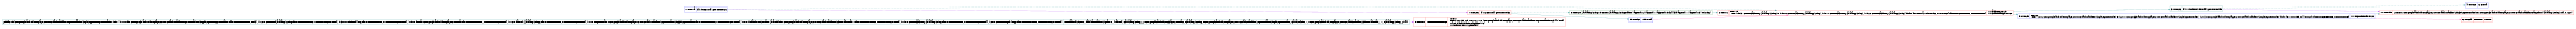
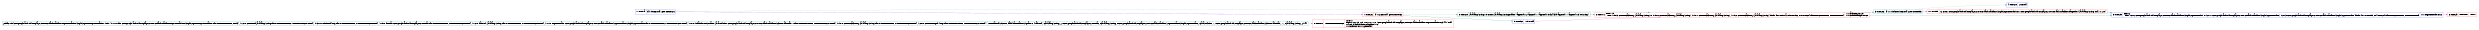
  digraph {
    fontname="DejaVu Serif"
    rankdir=LR
    node [color=red fontname="DejaVu Serif" shape=record]
    edge [color=teal fontname="DejaVu Serif"]
    n1 [label="{0\:\ 0x0000|MTH_ENTER_BLOCK\l|r2 = r11\lsuper(r12, r13, r15, r16, r17, r18, (com.google.android.exoplayer2.source.dash.manifest.Representation.C13441) null)\lr11.uri = android.net.Uri.parse(r16)\lr11.indexUri = r17.getIndex()\l}"]
    n2 [color=blue label="{1\:\ 0x001a|if (r19 == null) goto L_0x002c\l}"]
    n3 [label="{2\:\ 0x001c|PHI: r19 \l  PHI: (r19v3 'customCacheKey' java.lang.String) = (r19v0 'customCacheKey' java.lang.String), (r19v1 'customCacheKey' java.lang.String), (r19v2 'customCacheKey' java.lang.String) binds: [B:1:0x001a, B:9:0x0052, B:8:0x002e] A[DONT_GENERATE, DONT_INLINE]\l|r11.cacheKey = r19\lr11.contentLength = r20\l}"]
    n4 [label="{7\:\ 0x002c|if (r12 == null) goto L_0x0052\l}"]
    n5 [color=teal label="{3\:\ 0x0026|if (r11.indexUri == null) goto L_0x0055\l}"]
    n6 [color=blue label="{5\:\ 0x0029|PHI: r2 \l  PHI: (r2v12 com.google.android.exoplayer2.source.dash.manifest.SingleSegmentIndex) = (r2v11 com.google.android.exoplayer2.source.dash.manifest.SingleSegmentIndex), (r2v13 com.google.android.exoplayer2.source.dash.manifest.SingleSegmentIndex) binds: [B:10:0x0055, B:4:0x0028] A[DONT_GENERATE, DONT_INLINE]\l|r11.segmentIndex = r2\l}"]
    n7 [color=darkgreen label="{8\:\ 0x002e|java.lang.String r19 = new java.lang.StringBuilder().append(r12).append(\".\").append(r15.f2443id).append(\".\").append(r13).toString()\l}"]
    n8 [color=blue label="{9\:\ 0x0052|r19 = null\l}"]
    n9 [color=blue label="{4\:\ 0x0028|r2 = null\l}"]
    n10 [label="{10\:\ 0x0055|r2 = new com.google.android.exoplayer2.source.dash.manifest.SingleSegmentIndex(new com.google.android.exoplayer2.source.dash.manifest.RangedUri((java.lang.String) null, 0, r20))\l}"]
    n11 [label="{6\:\ 0x002b|RETURN\l|return\l}"]
    n12 [color=teal label="{public void com.google.android.exoplayer2.source.dash.manifest.Representation.SingleSegmentRepresentation.\<init\>((r11v0 'this' com.google.android.exoplayer2.source.dash.manifest.Representation$SingleSegmentRepresentation A[IMMUTABLE_TYPE, THIS]), (r12v0 'contentId' java.lang.String A[IMMUTABLE_TYPE, METHOD_ARGUMENT]), (r13v0 'revisionId' long A[IMMUTABLE_TYPE, METHOD_ARGUMENT]), (r15v0 'format' com.google.android.exoplayer2.Format A[IMMUTABLE_TYPE, METHOD_ARGUMENT]), (r16v0 'baseUrl' java.lang.String A[IMMUTABLE_TYPE, METHOD_ARGUMENT]), (r17v0 'segmentBase' com.google.android.exoplayer2.source.dash.manifest.SegmentBase$SingleSegmentBase A[IMMUTABLE_TYPE, METHOD_ARGUMENT]), (r18v0 'inbandEventStreams' java.util.List\<com.google.android.exoplayer2.source.dash.manifest.SchemeValuePair\> A[IMMUTABLE_TYPE, METHOD_ARGUMENT]), (r19v0 'customCacheKey' java.lang.String A[IMMUTABLE_TYPE, METHOD_ARGUMENT]), (r20v0 'contentLength' long A[IMMUTABLE_TYPE, METHOD_ARGUMENT]))  | Annotation[SYSTEM, dalvik.annotation.Signature, \{value=[(, Ljava\/lang\/String;, J, Lcom\/google\/android\/exoplayer2\/Format;, Ljava\/lang\/String;, Lcom\/google\/android\/exoplayer2\/source\/dash\/manifest\/SegmentBase$SingleSegmentBase;, Ljava\/util\/List, \<, Lcom\/google\/android\/exoplayer2\/source\/dash\/manifest\/SchemeValuePair;, \>;, Ljava\/lang\/String;, J)V]\}]\l}"]
    n2 -> n3 [style=dashed]
    n2 -> n4 [color=purple]
    n3 -> n5
    n3 -> n6
    n4 -> n7 [style=dashed]
    n4 -> n8
    n5 -> n9 [style=dashed]
    n5 -> n10 [color=purple]
    n6 -> n11 [color=deeppink]
    n7 -> n3
    n8 -> n3 [color=deeppink]
-   n6 -> n10
+   n10 -> n6
    n12 -> n1 [color=purple]
  }
